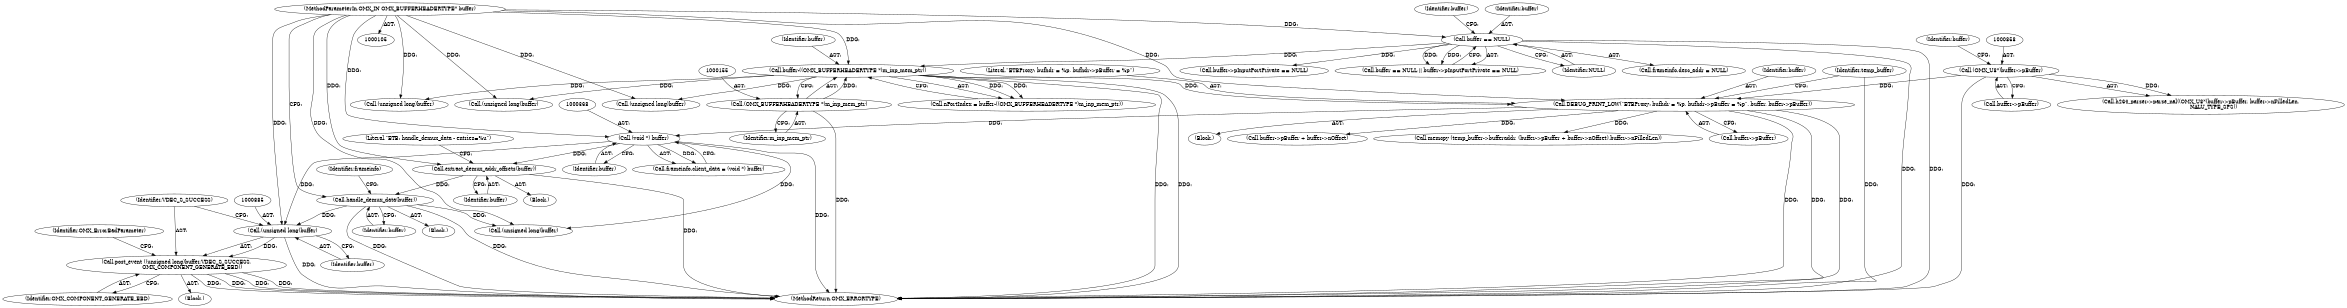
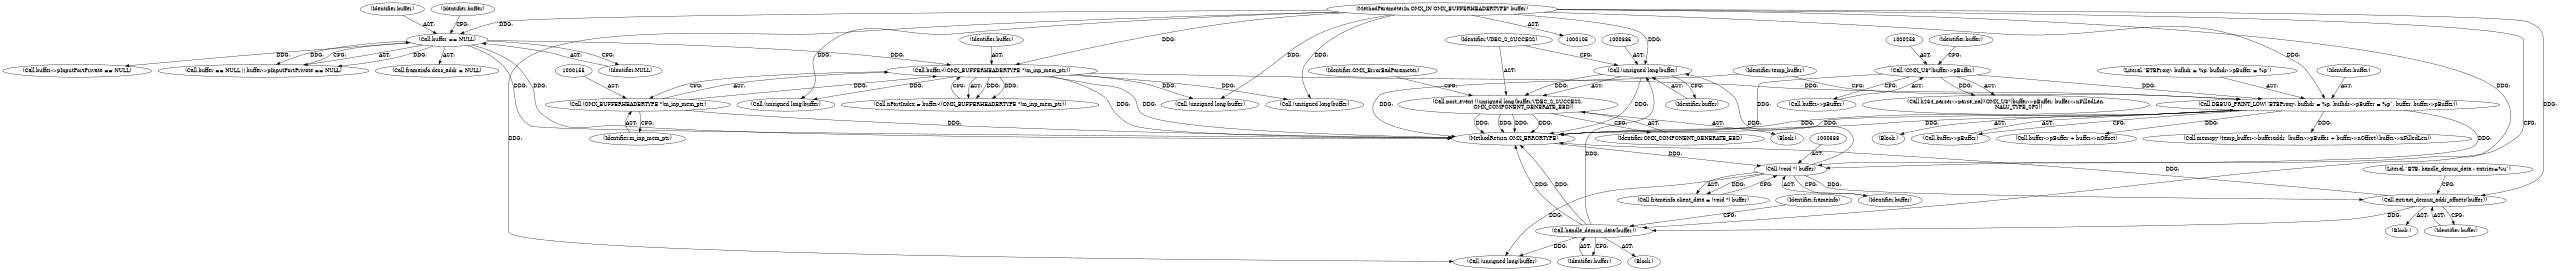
  digraph {
    n1 [label="(Call,(unsigned long)buffer)"]
    n2 [label="(Call,post_event ((unsigned long)buffer,VDEC_S_SUCCESS,\n                    OMX_COMPONENT_GENERATE_EBD))"]
    n3 [label="(MethodReturn,OMX_ERRORTYPE)"]
    n4 [label="(Identifier,buffer)"]
    n5 [label="(Identifier,OMX_COMPONENT_GENERATE_EBD)"]
    n6 [label="(Block,)"]
    n7 [label="(Call,(void *) buffer)"]
    n8 [label="(Call,extract_demux_addr_offsets(buffer))"]
    n9 [label="(Call,(unsigned long)buffer)"]
    n10 [label="(Call,frameinfo.client_data = (void *) buffer)"]
    n11 [label="(Identifier,buffer)"]
    n12 [label="(Call,handle_demux_data(buffer))"]
    n13 [label="(Block,)"]
    n14 [label="(Identifier,buffer)"]
    n15 [label="(Block,)"]
    n16 [label="(Identifier,buffer)"]
    n17 [label="(Call,DEBUG_PRINT_LOW(\"ETBProxy: bufhdr = %p, bufhdr->pBuffer = %p\", buffer, buffer->pBuffer))"]
    n18 [label="(Block,)"]
    n19 [label="(Call,buffer->pBuffer)"]
    n20 [label="(Call,buffer->pBuffer + buffer->nOffset)"]
    n21 [label="(Call,memcpy (temp_buffer->bufferaddr, (buffer->pBuffer + buffer->nOffset),buffer->nFilledLen))"]
    n22 [label="(Call,buffer-((OMX_BUFFERHEADERTYPE *)m_inp_mem_ptr))"]
    n23 [label="(Call,(OMX_BUFFERHEADERTYPE *)m_inp_mem_ptr)"]
    n24 [label="(Call,(unsigned long)buffer)"]
    n25 [label="(Call,(unsigned long)buffer)"]
    n26 [label="(Call,(unsigned long)buffer)"]
    n27 [label="(Call,nPortIndex = buffer-((OMX_BUFFERHEADERTYPE *)m_inp_mem_ptr))"]
    n28 [label="(Identifier,m_inp_mem_ptr)"]
    n29 [label="(Call,buffer == NULL)"]
    n30 [label="(Identifier,NULL)"]
    n31 [label="(Call,buffer->pInputPortPrivate == NULL)"]
    n32 [label="(Call,buffer == NULL || buffer->pInputPortPrivate == NULL)"]
    n33 [label="(Call,frameinfo.desc_addr = NULL)"]
    n34 [label="(MethodParameterIn,OMX_IN OMX_BUFFERHEADERTYPE* buffer)"]
    1000105
    n36 [label="(Call,(OMX_U8*)buffer->pBuffer)"]
    n37 [label="(Call,h264_parser->parse_nal((OMX_U8*)buffer->pBuffer, buffer->nFilledLen,\n                NALU_TYPE_SPS))"]
    n38 [label="(Call,buffer->pBuffer)"]
    n39 [label="(Identifier,buffer)"]
    n40 [label="(Literal,\"ETBProxy: bufhdr = %p, bufhdr->pBuffer = %p\")"]
    n41 [label="(Identifier,OMX_ErrorBadParameter)"]
    n42 [label="(Identifier,buffer)"]
    n43 [label="(Identifier,buffer)"]
    n44 [label="(Identifier,temp_buffer)"]
    n45 [label="(Identifier,frameinfo)"]
    n46 [label="(Identifier,buffer)"]
    n47 [label="(Literal,\"ETB: handle_demux_data - entries=%u\")"]
    n48 [label="(Identifier,buffer)"]
    n49 [label="(Identifier,VDEC_S_SUCCESS)"]
    1000885
    1000368
    1000155
-   1000258 [label=1000858]
+   1000258
    n1 -> n2 [label="AST: "]
    n1 -> n2 [label="DDG: "]
    n1 -> n3 [label="DDG: "]
    n1 -> n4 [label="CFG: "]
    n2 -> n3 [label="DDG: "]
    n2 -> n3 [label="DDG: "]
    n2 -> n3 [label="DDG: "]
    n2 -> n3 [label="DDG: "]
    n2 -> n5 [label="CFG: "]
    n2 -> n6 [label="AST: "]
    n4 -> n1 [label="AST: "]
    n5 -> n2 [label="AST: "]
    n7 -> n1 [label="DDG: "]
-   n7 -> n3 [label="DDG: "]
+   n3 -> n7 [label="DDG: "]
    n7 -> n8 [label="DDG: "]
    n7 -> n9 [label="DDG: "]
    n7 -> n10 [label="AST: "]
    n7 -> n10 [label="DDG: "]
    n7 -> n11 [label="CFG: "]
    n8 -> n3 [label="DDG: "]
    n8 -> n12 [label="DDG: "]
    n8 -> n15 [label="AST: "]
    n8 -> n16 [label="CFG: "]
    n10 -> n7 [label="CFG: "]
    n11 -> n7 [label="AST: "]
    n12 -> n1 [label="DDG: "]
    n12 -> n3 [label="DDG: "]
    n12 -> n3 [label="DDG: "]
    n12 -> n9 [label="DDG: "]
    n12 -> n13 [label="AST: "]
    n12 -> n14 [label="CFG: "]
    n14 -> n12 [label="AST: "]
    n16 -> n8 [label="AST: "]
    n17 -> n3 [label="DDG: "]
    n17 -> n3 [label="DDG: "]
    n17 -> n3 [label="DDG: "]
    n17 -> n7 [label="DDG: "]
    n17 -> n18 [label="AST: "]
    n17 -> n19 [label="CFG: "]
    n17 -> n20 [label="DDG: "]
    n17 -> n21 [label="DDG: "]
    n19 -> n17 [label="AST: "]
    n22 -> n3 [label="DDG: "]
    n22 -> n3 [label="DDG: "]
    n22 -> n17 [label="DDG: "]
    n22 -> n23 [label="CFG: "]
    n22 -> n24 [label="DDG: "]
    n22 -> n25 [label="DDG: "]
    n22 -> n26 [label="DDG: "]
    n22 -> n27 [label="AST: "]
    n22 -> n27 [label="DDG: "]
    n22 -> n27 [label="DDG: "]
    n23 -> n3 [label="DDG: "]
    n23 -> n22 [label="AST: "]
    n23 -> n22 [label="DDG: "]
    n23 -> n28 [label="CFG: "]
    n27 -> n22 [label="CFG: "]
    n28 -> n23 [label="AST: "]
    n29 -> n3 [label="DDG: "]
    n29 -> n3 [label="DDG: "]
    n29 -> n22 [label="DDG: "]
    n29 -> n30 [label="CFG: "]
    n29 -> n31 [label="DDG: "]
    n29 -> n32 [label="AST: "]
    n29 -> n32 [label="DDG: "]
    n29 -> n32 [label="DDG: "]
    n29 -> n33 [label="AST: "]
    n30 -> n29 [label="AST: "]
    n32 -> n29 [label="CFG: "]
    n34 -> n1 [label="DDG: "]
    n34 -> n7 [label="DDG: "]
    n34 -> n8 [label="DDG: "]
    n34 -> n9 [label="DDG: "]
    n34 -> n12 [label="CFG: "]
    n34 -> n17 [label="DDG: "]
    n34 -> n22 [label="DDG: "]
    n34 -> n24 [label="DDG: "]
    n34 -> n25 [label="DDG: "]
    n34 -> n26 [label="DDG: "]
    n34 -> n29 [label="DDG: "]
    n34 -> 1000105 [label="AST: "]
    n36 -> n3 [label="DDG: "]
    n36 -> n17 [label="DDG: "]
    n36 -> n37 [label="AST: "]
    n36 -> n37 [label="DDG: "]
    n36 -> n38 [label="CFG: "]
    n38 -> n36 [label="AST: "]
    n39 -> n17 [label="AST: "]
    n40 -> n17 [label="AST: "]
    n41 -> n2 [label="CFG: "]
    n42 -> n29 [label="CFG: "]
    n43 -> n29 [label="AST: "]
    n44 -> n3 [label="DDG: "]
    n44 -> n17 [label="CFG: "]
    n45 -> n12 [label="CFG: "]
    n46 -> n22 [label="AST: "]
    n47 -> n8 [label="CFG: "]
    n48 -> n36 [label="CFG: "]
    n49 -> n1 [label="CFG: "]
    n49 -> n2 [label="AST: "]
    1000885 -> n1 [label="AST: "]
    1000368 -> n7 [label="AST: "]
    1000155 -> n23 [label="AST: "]
    1000258 -> n36 [label="AST: "]
  }
